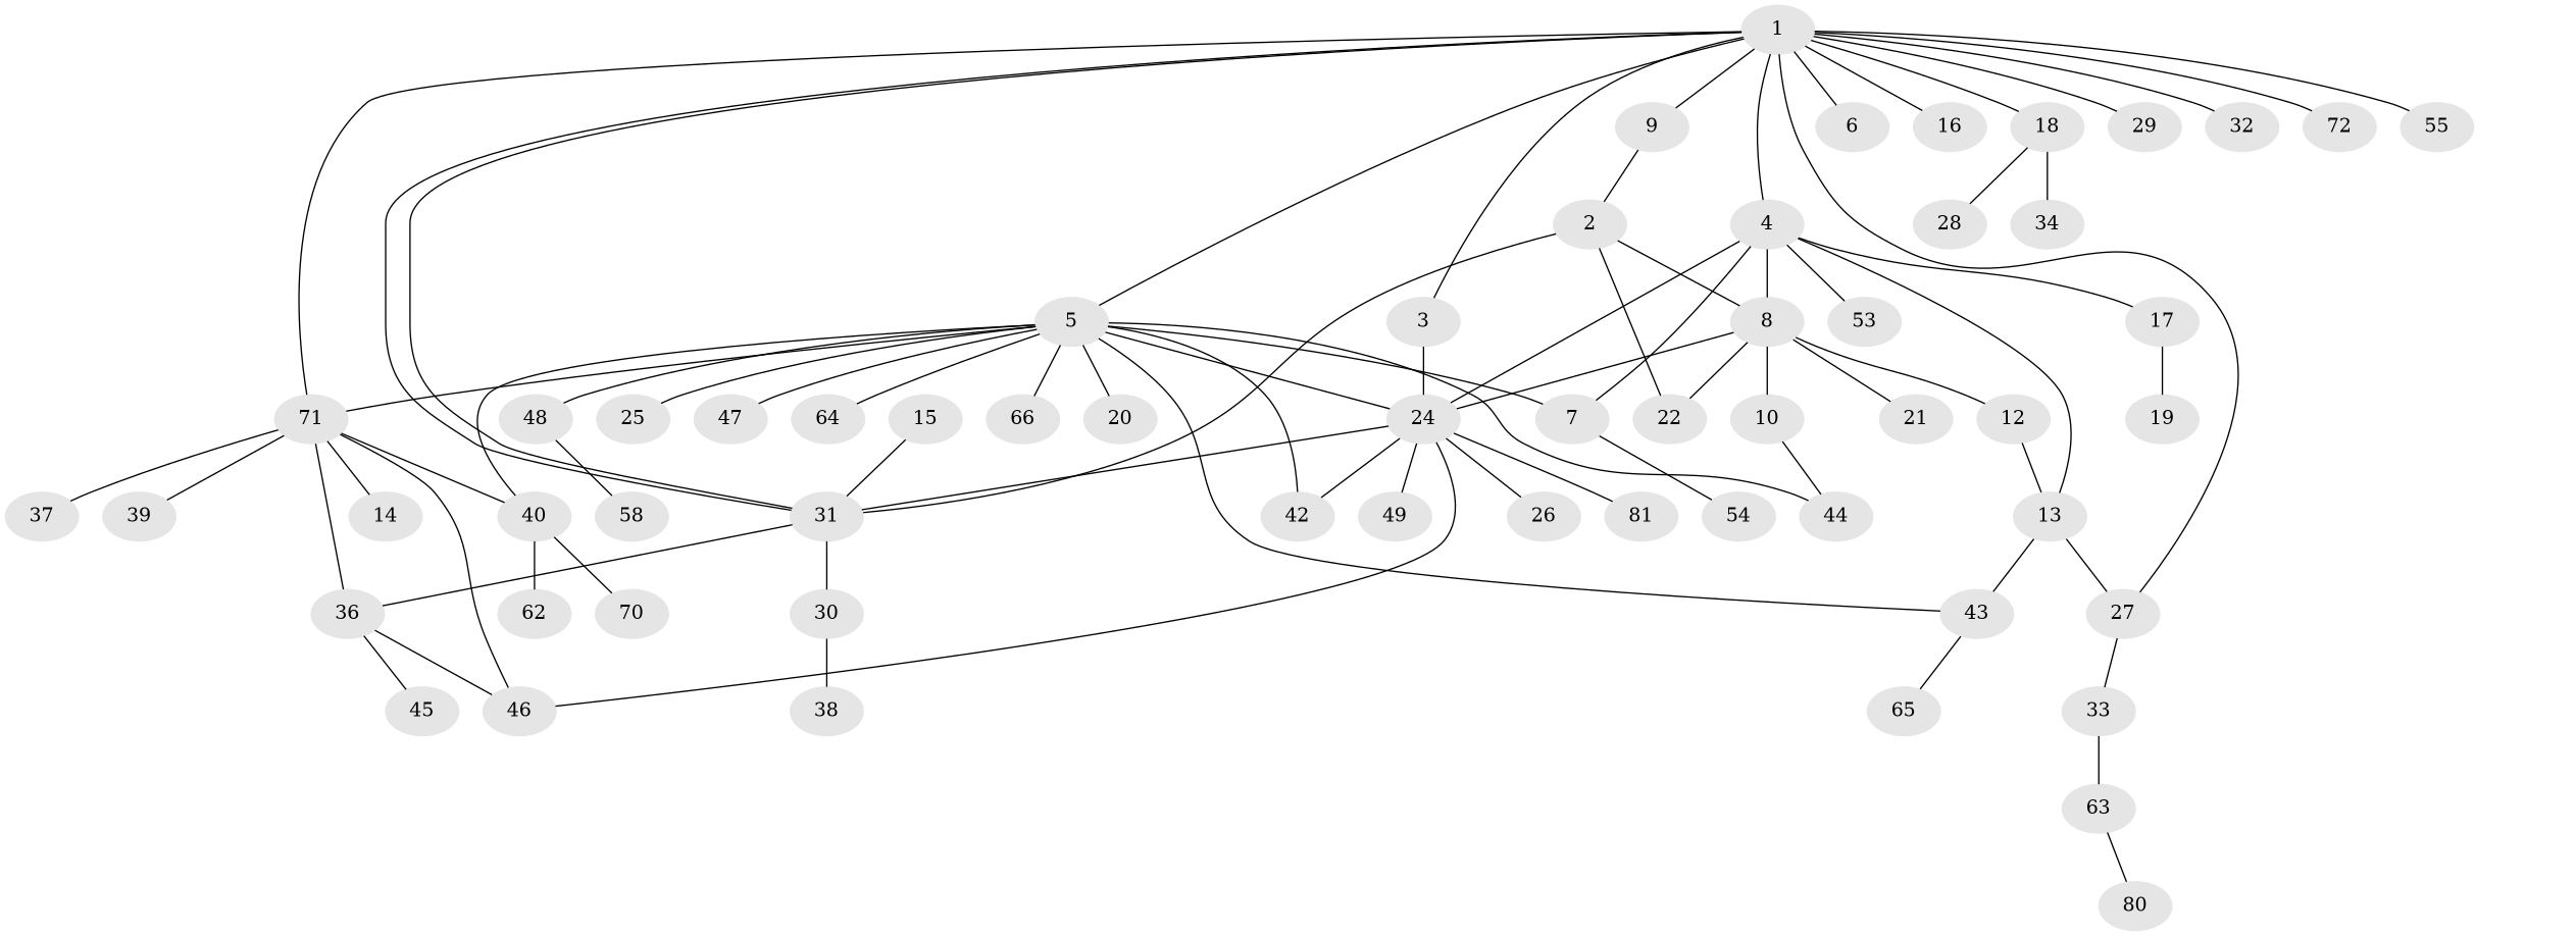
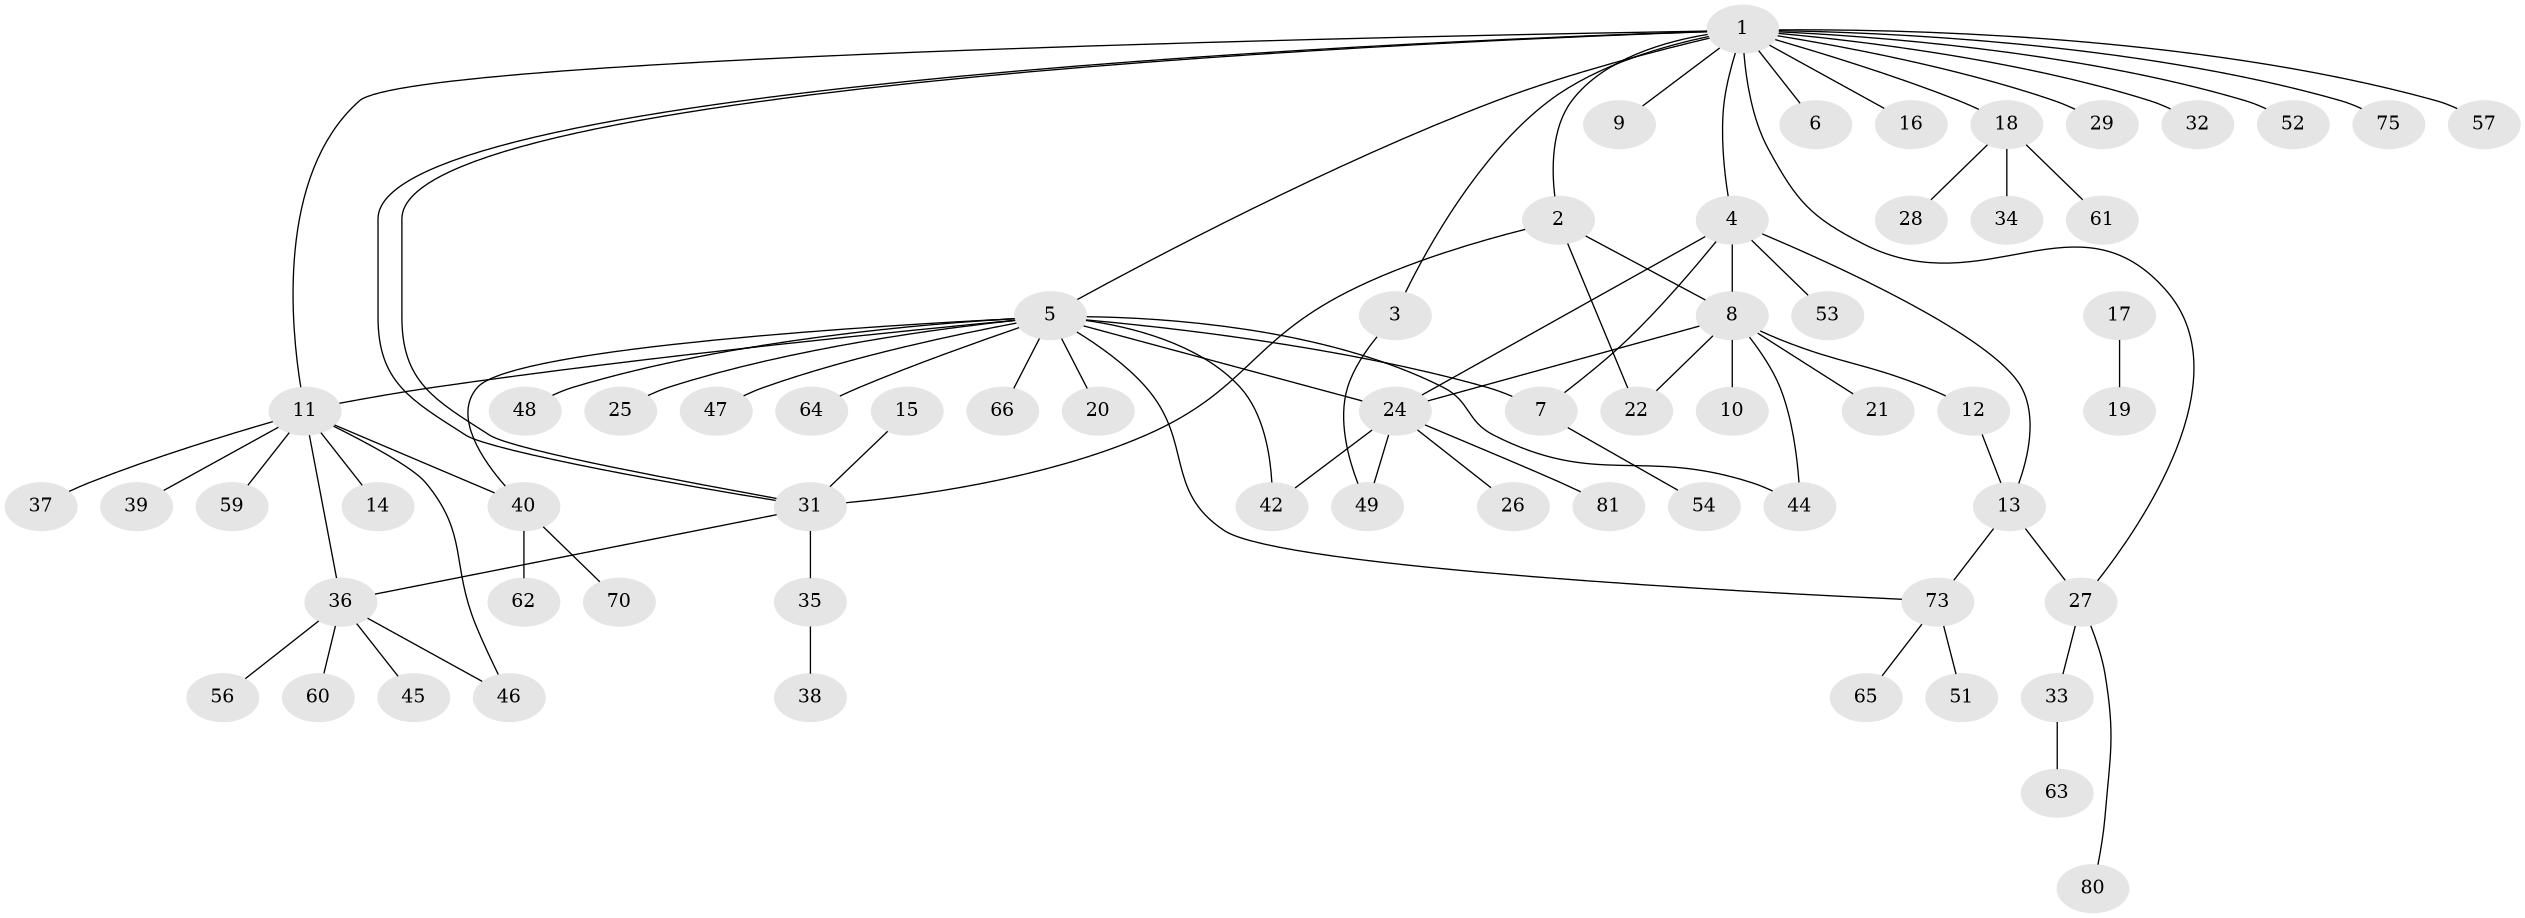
  graph {
    node [color=gray90 style=filled]
    1
    2
    3
    4
    5
    6
    9
-   11 [label=71]
+   11
    16
    18
    27
    29
    31
    32
-   52 [label=72]
-   55
+   52
+   55 [label=75]
+   57
    8
    22
    24
    7
    13
    17
    53
    20
    25
    40
    42
-   43
+   43 [label=73]
    44
    47
    48
    64
    66
    14
    36
    37
    39
    46
+   59
    28
    34
+   61
    n44 [label=80]
    33
-   35 [label=30]
+   35
    10
    12
    21
    26
    n51 [label=81]
    49
    54
    15
    19
    n56 [label=70]
    62
+   51
    65
-   58
    45
+   56
+   60
    63
    38
-   9 -- 2
+   1 -- 2
    1 -- 3
    1 -- 4
    1 -- 5
    1 -- 6
    1 -- 9
    1 -- 11
    1 -- 16
    1 -- 18
    1 -- 27
    1 -- 29
    1 -- 31
    1 -- 31
    1 -- 32
    1 -- 52
    1 -- 55
+   1 -- 57
    2 -- 31
    2 -- 8
    2 -- 22
-   3 -- 24
+   3 -- 49
    4 -- 8
    4 -- 24
    4 -- 7
    4 -- 13
-   4 -- 17
    4 -- 53
    5 -- 11
    5 -- 24
    5 -- 7
    5 -- 20
    5 -- 25
    5 -- 40
    5 -- 42
    5 -- 43
    5 -- 44
    5 -- 47
    5 -- 48
    5 -- 64
    5 -- 66
    11 -- 40
    11 -- 14
    11 -- 36
    11 -- 37
    11 -- 39
    11 -- 46
+   11 -- 59
    18 -- 28
    18 -- 34
-   63 -- n44
+   18 -- 61
+   27 -- n44
    27 -- 33
    31 -- 36
    31 -- 35
    8 -- 22
    8 -- 24
    8 -- 10
    8 -- 12
    8 -- 21
-   24 -- 31
    24 -- 42
-   24 -- 46
    24 -- 26
    24 -- n51
    24 -- 49
    7 -- 54
    13 -- 27
    13 -- 43
    17 -- 19
    40 -- n56
    40 -- 62
+   43 -- 51
    43 -- 65
-   48 -- 58
    36 -- 46
    36 -- 45
+   36 -- 56
+   36 -- 60
    33 -- 63
    35 -- 38
-   10 -- 44
+   8 -- 44
    12 -- 13
    15 -- 31
  }
